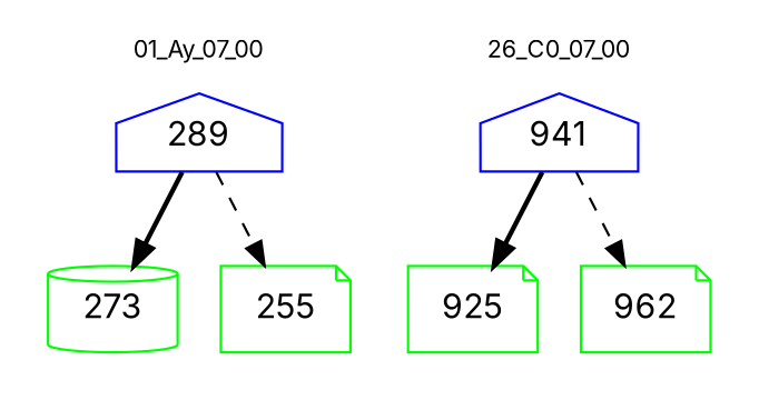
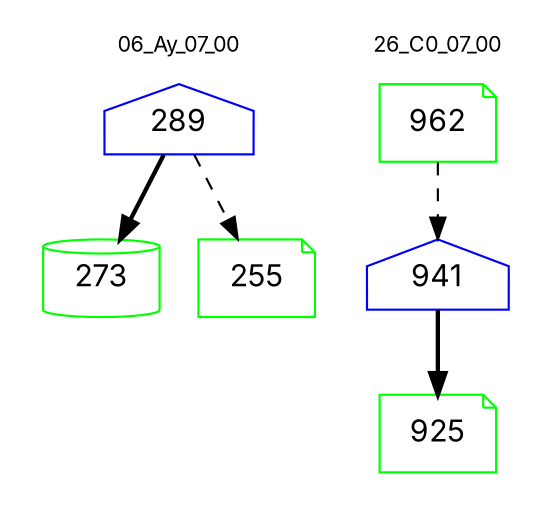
  digraph {
    fontname=Inter
    node [color=green fontname=Inter shape=note]
    edge [color=black fontname=Inter style=bold]
    n1 [color=blue label=289 shape=house]
    n2 [label=273 shape=cylinder]
    n3 [label=255]
    n4 [color=blue label=941 shape=house]
    n5 [label=925]
    n6 [label=962]
    subgraph cluster_1 {
      color=white
      fontsize=10
-     label="01_Ay_07_00"
+     label="06_Ay_07_00"
      n1
      n2
      n3
    }
    subgraph cluster_2 {
      color=white
      fontsize=10
      label="26_C0_07_00"
      n4
      n5
      n6
    }
    n1 -> n2
    n1 -> n3 [style=dashed]
    n4 -> n5
-   n4 -> n6 [style=dashed]
+   n6 -> n4 [style=dashed]
  }
